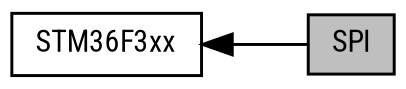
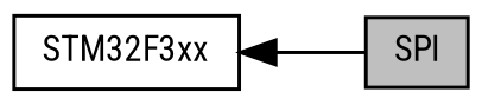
  digraph {
    rankdir=LR
    fontname="Roboto Condensed"
    node [color=black fontname="Roboto Condensed" fontsize=10 shape=record style=filled]
-   n1 [fillcolor=white height=0.2 label=STM36F3xx width=0.4]
+   n1 [fillcolor=white height=0.2 label=STM32F3xx width=0.4]
    n2 [fillcolor=grey75 fontcolor=black height=0.2 label=SPI width=0.4]
    n1 -> n2 [dir=back fontname="Roboto Condensed" fontsize=10 labelfontname=Helvetica labelfontsize=10 shape=plaintext style=solid]
  }
